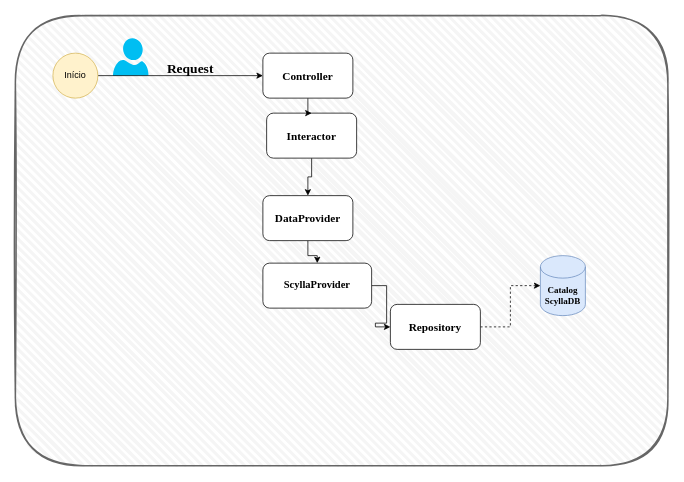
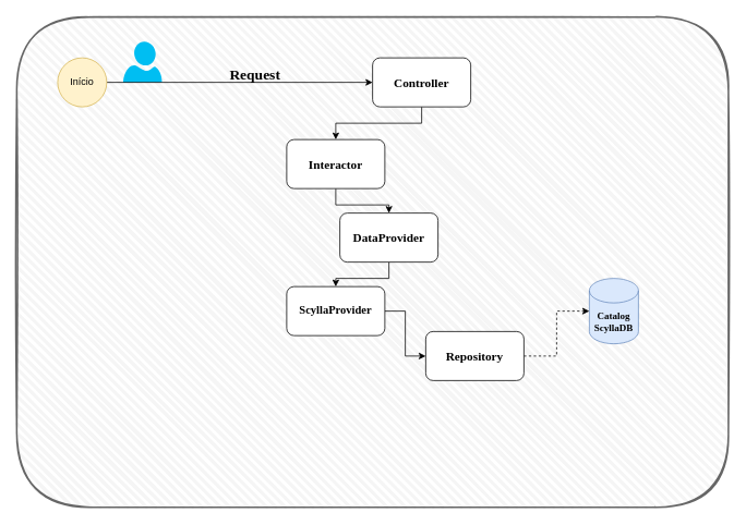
  <mxCell id="0" />
  <mxCell id="1" parent="0" />
  <mxCell id="2" value="" style="rounded=1;whiteSpace=wrap;html=1;strokeWidth=2;fillWeight=4;hachureGap=8;hachureAngle=45;sketch=1;labelBackgroundColor=none;fontFamily=Comic Sans MS;fillColor=#f5f5f5;strokeColor=#666666;fontColor=#333333;" vertex="1" parent="1"><mxGeometry x="20" y="20" width="870" height="600" as="geometry" /></mxCell>
  <mxCell id="3" value="&lt;b&gt;&lt;font face=&quot;Comic Sans MS&quot; style=&quot;font-size: 12px&quot;&gt;Catalog ScyllaDB&lt;/font&gt;&lt;/b&gt;" style="shape=cylinder3;whiteSpace=wrap;html=1;boundedLbl=1;backgroundOutline=1;size=15;fillColor=#dae8fc;strokeColor=#6c8ebf;" vertex="1" parent="1"><mxGeometry x="720" y="340" width="60" height="80" as="geometry" /></mxCell>
  <mxCell id="4" value="" style="verticalLabelPosition=bottom;html=1;verticalAlign=top;align=center;strokeColor=none;fillColor=#00BEF2;shape=mxgraph.azure.user;" vertex="1" parent="1"><mxGeometry x="150" y="50" width="47.5" height="50" as="geometry" /></mxCell>
  <mxCell id="5" style="edgeStyle=orthogonalEdgeStyle;rounded=0;orthogonalLoop=1;jettySize=auto;html=1;entryX=0.5;entryY=0;entryDx=0;entryDy=0;fontFamily=Comic Sans MS;" edge="1" parent="1" source="6" target="13"><mxGeometry relative="1" as="geometry" /></mxCell>
- <mxCell id="6" value="&lt;font face=&quot;Comic Sans MS&quot; style=&quot;font-size: 15px&quot;&gt;&lt;b&gt;Interactor&lt;/b&gt;&lt;/font&gt;" style="rounded=1;whiteSpace=wrap;html=1;" vertex="1" parent="1"><mxGeometry x="355" y="150" width="120" height="60" as="geometry" /></mxCell>
+ <mxCell id="6" value="&lt;font face=&quot;Comic Sans MS&quot; style=&quot;font-size: 15px&quot;&gt;&lt;b&gt;Interactor&lt;/b&gt;&lt;/font&gt;" style="rounded=1;whiteSpace=wrap;html=1;" vertex="1" parent="1"><mxGeometry x="350" y="170" width="120" height="60" as="geometry" /></mxCell>
  <mxCell id="7" style="edgeStyle=orthogonalEdgeStyle;rounded=0;orthogonalLoop=1;jettySize=auto;html=1;entryX=0.5;entryY=0;entryDx=0;entryDy=0;fontFamily=Comic Sans MS;" edge="1" parent="1" source="8" target="6"><mxGeometry relative="1" as="geometry" /></mxCell>
- <mxCell id="8" value="&lt;b&gt;&lt;font face=&quot;Comic Sans MS&quot; style=&quot;font-size: 15px&quot;&gt;Controller&lt;/font&gt;&lt;/b&gt;" style="rounded=1;whiteSpace=wrap;html=1;" vertex="1" parent="1"><mxGeometry x="350" y="70" width="120" height="60" as="geometry" /></mxCell>
+ <mxCell id="8" value="&lt;b&gt;&lt;font face=&quot;Comic Sans MS&quot; style=&quot;font-size: 15px&quot;&gt;Controller&lt;/font&gt;&lt;/b&gt;" style="rounded=1;whiteSpace=wrap;html=1;" vertex="1" parent="1"><mxGeometry x="455" y="70" width="120" height="60" as="geometry" /></mxCell>
  <mxCell id="9" style="edgeStyle=orthogonalEdgeStyle;rounded=0;orthogonalLoop=1;jettySize=auto;html=1;" edge="1" parent="1" source="11" target="8"><mxGeometry relative="1" as="geometry" /></mxCell>
  <mxCell id="10" value="&lt;font style=&quot;font-size: 18px&quot;&gt;&lt;b&gt;Request&lt;/b&gt;&lt;/font&gt;" style="edgeLabel;html=1;align=center;verticalAlign=middle;resizable=0;points=[];fontFamily=Comic Sans MS;labelBackgroundColor=none;" vertex="1" connectable="0" parent="9"><mxGeometry x="0.106" y="-1" relative="1" as="geometry"><mxPoint y="-11" as="offset" /></mxGeometry></mxCell>
  <mxCell id="11" value="Início" style="ellipse;whiteSpace=wrap;html=1;aspect=fixed;fillColor=#fff2cc;strokeColor=#d6b656;" vertex="1" parent="1"><mxGeometry x="70" y="70" width="60" height="60" as="geometry" /></mxCell>
  <mxCell id="12" style="edgeStyle=orthogonalEdgeStyle;rounded=0;orthogonalLoop=1;jettySize=auto;html=1;entryX=0.5;entryY=0;entryDx=0;entryDy=0;fontFamily=Comic Sans MS;" edge="1" parent="1" source="13" target="15"><mxGeometry relative="1" as="geometry" /></mxCell>
- <mxCell id="13" value="&lt;b&gt;&lt;font style=&quot;font-size: 15px&quot; face=&quot;Comic Sans MS&quot;&gt;DataProvider&lt;/font&gt;&lt;/b&gt;" style="rounded=1;whiteSpace=wrap;html=1;" vertex="1" parent="1"><mxGeometry x="350" y="260" width="120" height="60" as="geometry" /></mxCell>
+ <mxCell id="13" value="&lt;b&gt;&lt;font style=&quot;font-size: 15px&quot; face=&quot;Comic Sans MS&quot;&gt;DataProvider&lt;/font&gt;&lt;/b&gt;" style="rounded=1;whiteSpace=wrap;html=1;" vertex="1" parent="1"><mxGeometry x="415" y="260" width="120" height="60" as="geometry" /></mxCell>
  <mxCell id="14" style="edgeStyle=orthogonalEdgeStyle;rounded=0;orthogonalLoop=1;jettySize=auto;html=1;entryX=0;entryY=0.5;entryDx=0;entryDy=0;fontFamily=Comic Sans MS;" edge="1" parent="1" source="15" target="17"><mxGeometry relative="1" as="geometry" /></mxCell>
- <mxCell id="15" value="&lt;font face=&quot;Comic Sans MS&quot; style=&quot;font-size: 14px&quot;&gt;&lt;b&gt;ScyllaProvider&lt;/b&gt;&lt;/font&gt;" style="rounded=1;whiteSpace=wrap;html=1;" vertex="1" parent="1"><mxGeometry x="350" y="350" width="145" height="60" as="geometry" /></mxCell>
+ <mxCell id="15" value="&lt;font face=&quot;Comic Sans MS&quot; style=&quot;font-size: 14px&quot;&gt;&lt;b&gt;ScyllaProvider&lt;/b&gt;&lt;/font&gt;" style="rounded=1;whiteSpace=wrap;html=1;" vertex="1" parent="1"><mxGeometry x="350" y="350" width="120" height="60" as="geometry" /></mxCell>
  <mxCell id="16" style="edgeStyle=orthogonalEdgeStyle;rounded=0;orthogonalLoop=1;jettySize=auto;html=1;entryX=0;entryY=0.5;entryDx=0;entryDy=0;entryPerimeter=0;fontFamily=Comic Sans MS;dashed=1;" edge="1" parent="1" source="17" target="3"><mxGeometry relative="1" as="geometry" /></mxCell>
  <mxCell id="17" value="&lt;font style=&quot;font-size: 15px&quot; face=&quot;Comic Sans MS&quot;&gt;&lt;b&gt;Repository&lt;/b&gt;&lt;/font&gt;" style="rounded=1;whiteSpace=wrap;html=1;" vertex="1" parent="1"><mxGeometry x="520" y="405" width="120" height="60" as="geometry" /></mxCell>
